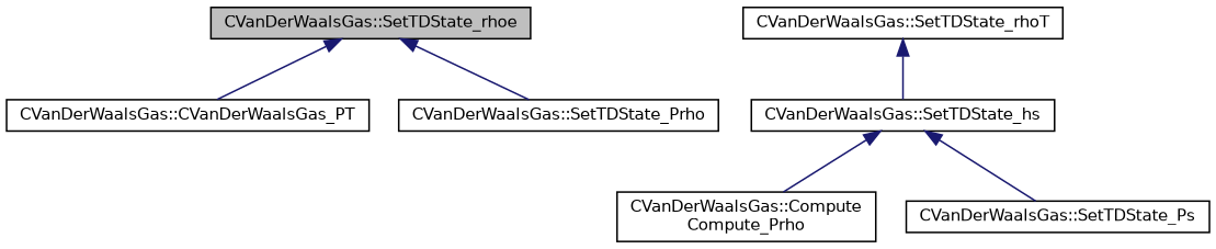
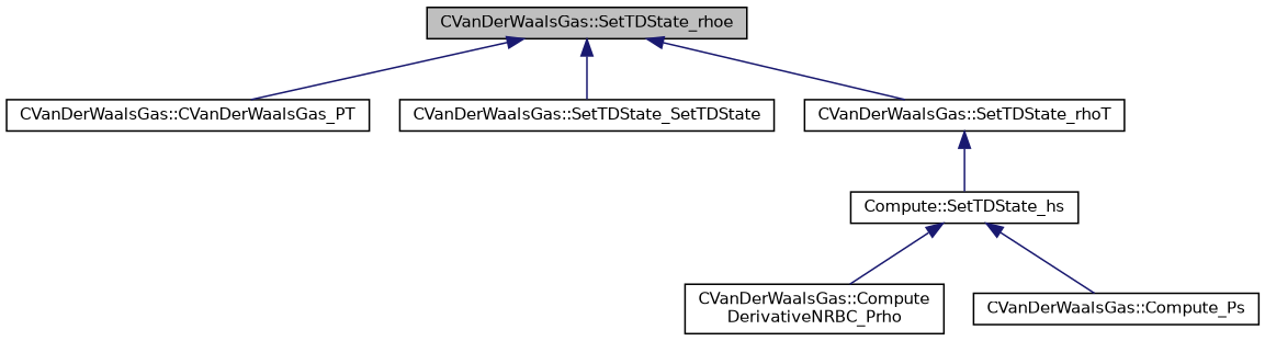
  digraph {
    rankdir=TB
    node [color=black fillcolor=white fontname=Helvetica fontsize=10 shape=record style=filled]
    edge [color=midnightblue dir=back fontname=Helvetica fontsize=10 labelfontname=Helvetica labelfontsize=10 style=solid]
    n1 [fillcolor=grey75 fontcolor=black height=0.2 label="CVanDerWaalsGas::SetTDState_rhoe" width=0.4]
    n2 [height=0.2 label="CVanDerWaalsGas::CVanDerWaalsGas_PT" width=0.4]
-   n3 [height=0.2 label="CVanDerWaalsGas::SetTDState_Prho" width=0.4]
+   n3 [height=0.2 label="CVanDerWaalsGas::SetTDState_SetTDState" width=0.4]
    n4 [height=0.2 label="CVanDerWaalsGas::SetTDState_rhoT" width=0.4]
-   n5 [height=0.2 label="CVanDerWaalsGas::SetTDState_hs" width=0.4]
-   n6 [height=0.2 label="CVanDerWaalsGas::Compute\lCompute_Prho" width=0.4]
-   n7 [height=0.2 label="CVanDerWaalsGas::SetTDState_Ps" width=0.4]
+   n5 [height=0.2 label="Compute::SetTDState_hs" width=0.4]
+   n6 [height=0.2 label="CVanDerWaalsGas::Compute\lDerivativeNRBC_Prho" width=0.4]
+   n7 [height=0.2 label="CVanDerWaalsGas::Compute_Ps" width=0.4]
    n1 -> n2
    n1 -> n3
+   n1 -> n4
    n4 -> n5
    n5 -> n6
    n5 -> n7
  }
